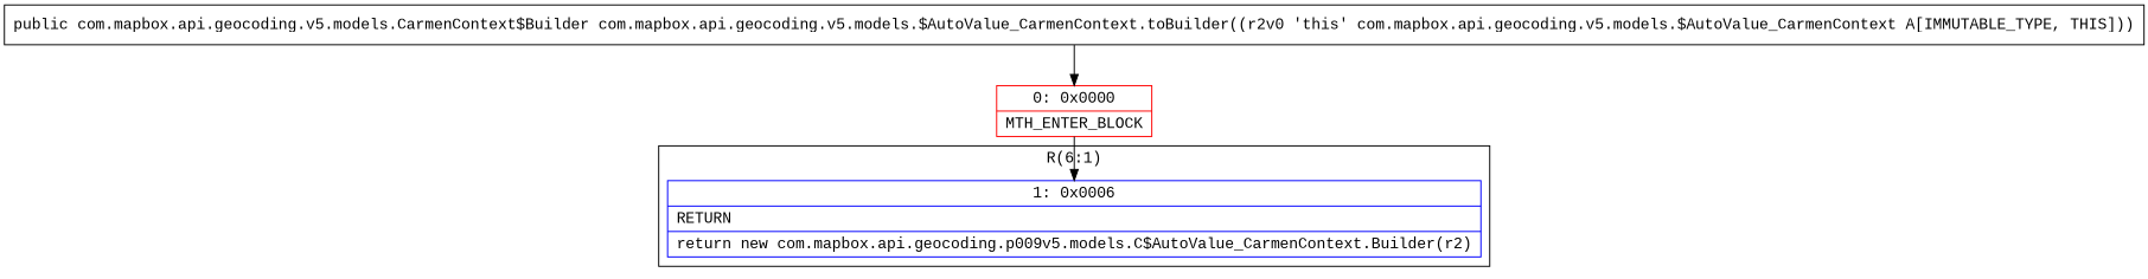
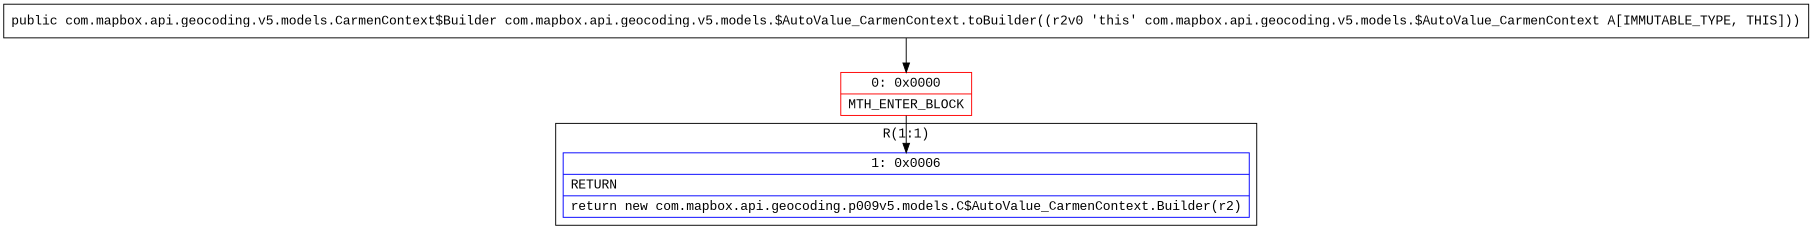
  digraph {
    fontname="Liberation Mono"
    node [shape=record fontname="Liberation Mono"]
    edge [fontname="Liberation Mono"]
    n1 [color=blue label="{1\:\ 0x0006|RETURN\l|return new com.mapbox.api.geocoding.p009v5.models.C$AutoValue_CarmenContext.Builder(r2)\l}"]
    n2 [color=red label="{0\:\ 0x0000|MTH_ENTER_BLOCK\l}"]
    n3 [label="{public com.mapbox.api.geocoding.v5.models.CarmenContext$Builder com.mapbox.api.geocoding.v5.models.$AutoValue_CarmenContext.toBuilder((r2v0 'this' com.mapbox.api.geocoding.v5.models.$AutoValue_CarmenContext A[IMMUTABLE_TYPE, THIS])) }"]
    subgraph cluster_1 {
-     label="R(6:1)"
+     label="R(1:1)"
      n1
    }
    n2 -> n1
    n3 -> n2
  }
